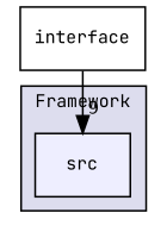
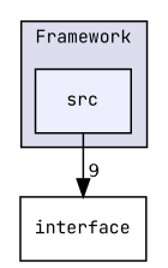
  digraph {
    compound=true
    fontname="JetBrains Mono"
    node [fontname="JetBrains Mono" fontsize=10 shape=box]
    n1 [fillcolor="#eeeeff" label=src pencolor=black style=filled]
    n2 [label=interface]
    subgraph cluster_1 {
      bgcolor="#ddddee"
      fontsize=10
      label=Framework
      pencolor=black
      n1
    }
-   n2 -> n1 [headlabel=9 labeldistance=1.5 labelfontname=Helvetica labelfontsize=10 fontname="JetBrains Mono"]
+   n1 -> n2 [headlabel=9 labeldistance=1.5 labelfontname=Helvetica labelfontsize=10 fontname="JetBrains Mono"]
  }
